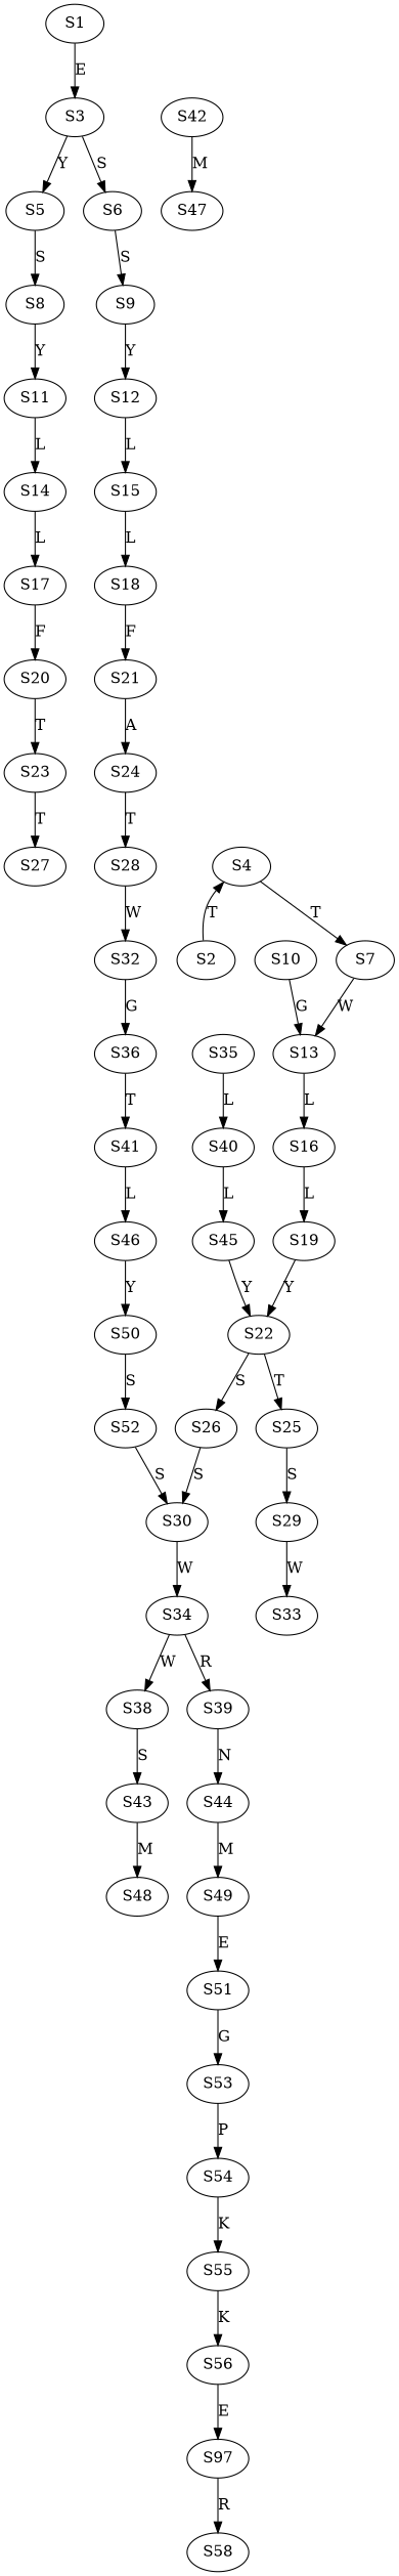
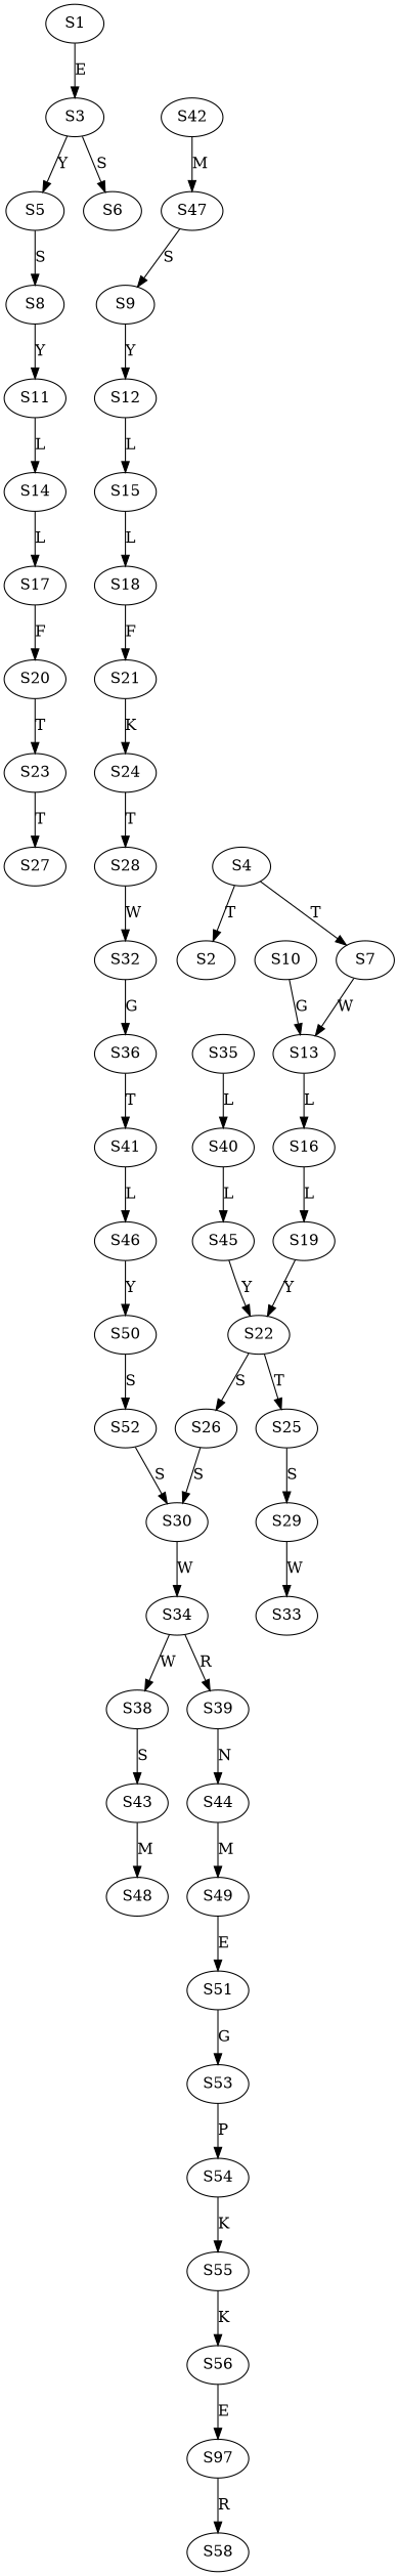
  strict digraph {
    S1
    S3
    S2
    S4
    S5
    S6
    S7
    S8
    S9
    S13
    S11
    S12
    S10
    S14
    S15
    S16
    S17
    S18
    S19
    S20
    S21
    S22
    S23
    S24
    S25
    S26
    S27
    S28
    S29
    S30
    S32
    S33
    S34
    S36
    S38
    S39
    S35
    S40
    S41
    S43
    S44
    S45
    S46
    S42
    S47
    S48
    S49
    S50
    S51
    S52
    S53
    S54
    S55
    S56
    n55 [label=S97]
    S58
    S1 -> S3 [label=E]
    S3 -> S5 [label=Y]
    S3 -> S6 [label=S]
-   S2 -> S4 [label=T]
+   S4 -> S2 [label=T]
    S4 -> S7 [label=T]
    S5 -> S8 [label=S]
-   S6 -> S9 [label=S]
+   S47 -> S9 [label=S]
    S7 -> S13 [label=W]
    S8 -> S11 [label=Y]
    S9 -> S12 [label=Y]
    S13 -> S16 [label=L]
    S11 -> S14 [label=L]
    S12 -> S15 [label=L]
    S10 -> S13 [label=G]
    S14 -> S17 [label=L]
    S15 -> S18 [label=L]
    S16 -> S19 [label=L]
    S17 -> S20 [label=F]
    S18 -> S21 [label=F]
    S19 -> S22 [label=Y]
    S20 -> S23 [label=T]
-   S21 -> S24 [label=A]
+   S21 -> S24 [label=K]
    S22 -> S25 [label=T]
    S22 -> S26 [label=S]
    S23 -> S27 [label=T]
    S24 -> S28 [label=T]
    S25 -> S29 [label=S]
    S26 -> S30 [label=S]
    S28 -> S32 [label=W]
    S29 -> S33 [label=W]
    S30 -> S34 [label=W]
    S32 -> S36 [label=G]
    S34 -> S38 [label=W]
    S34 -> S39 [label=R]
    S36 -> S41 [label=T]
    S38 -> S43 [label=S]
    S39 -> S44 [label=N]
    S35 -> S40 [label=L]
    S40 -> S45 [label=L]
    S41 -> S46 [label=L]
    S43 -> S48 [label=M]
    S44 -> S49 [label=M]
    S45 -> S22 [label=Y]
    S46 -> S50 [label=Y]
    S42 -> S47 [label=M]
    S49 -> S51 [label=E]
    S50 -> S52 [label=S]
    S51 -> S53 [label=G]
    S52 -> S30 [label=S]
    S53 -> S54 [label=P]
    S54 -> S55 [label=K]
    S55 -> S56 [label=K]
    S56 -> n55 [label=E]
    n55 -> S58 [label=R]
  }
